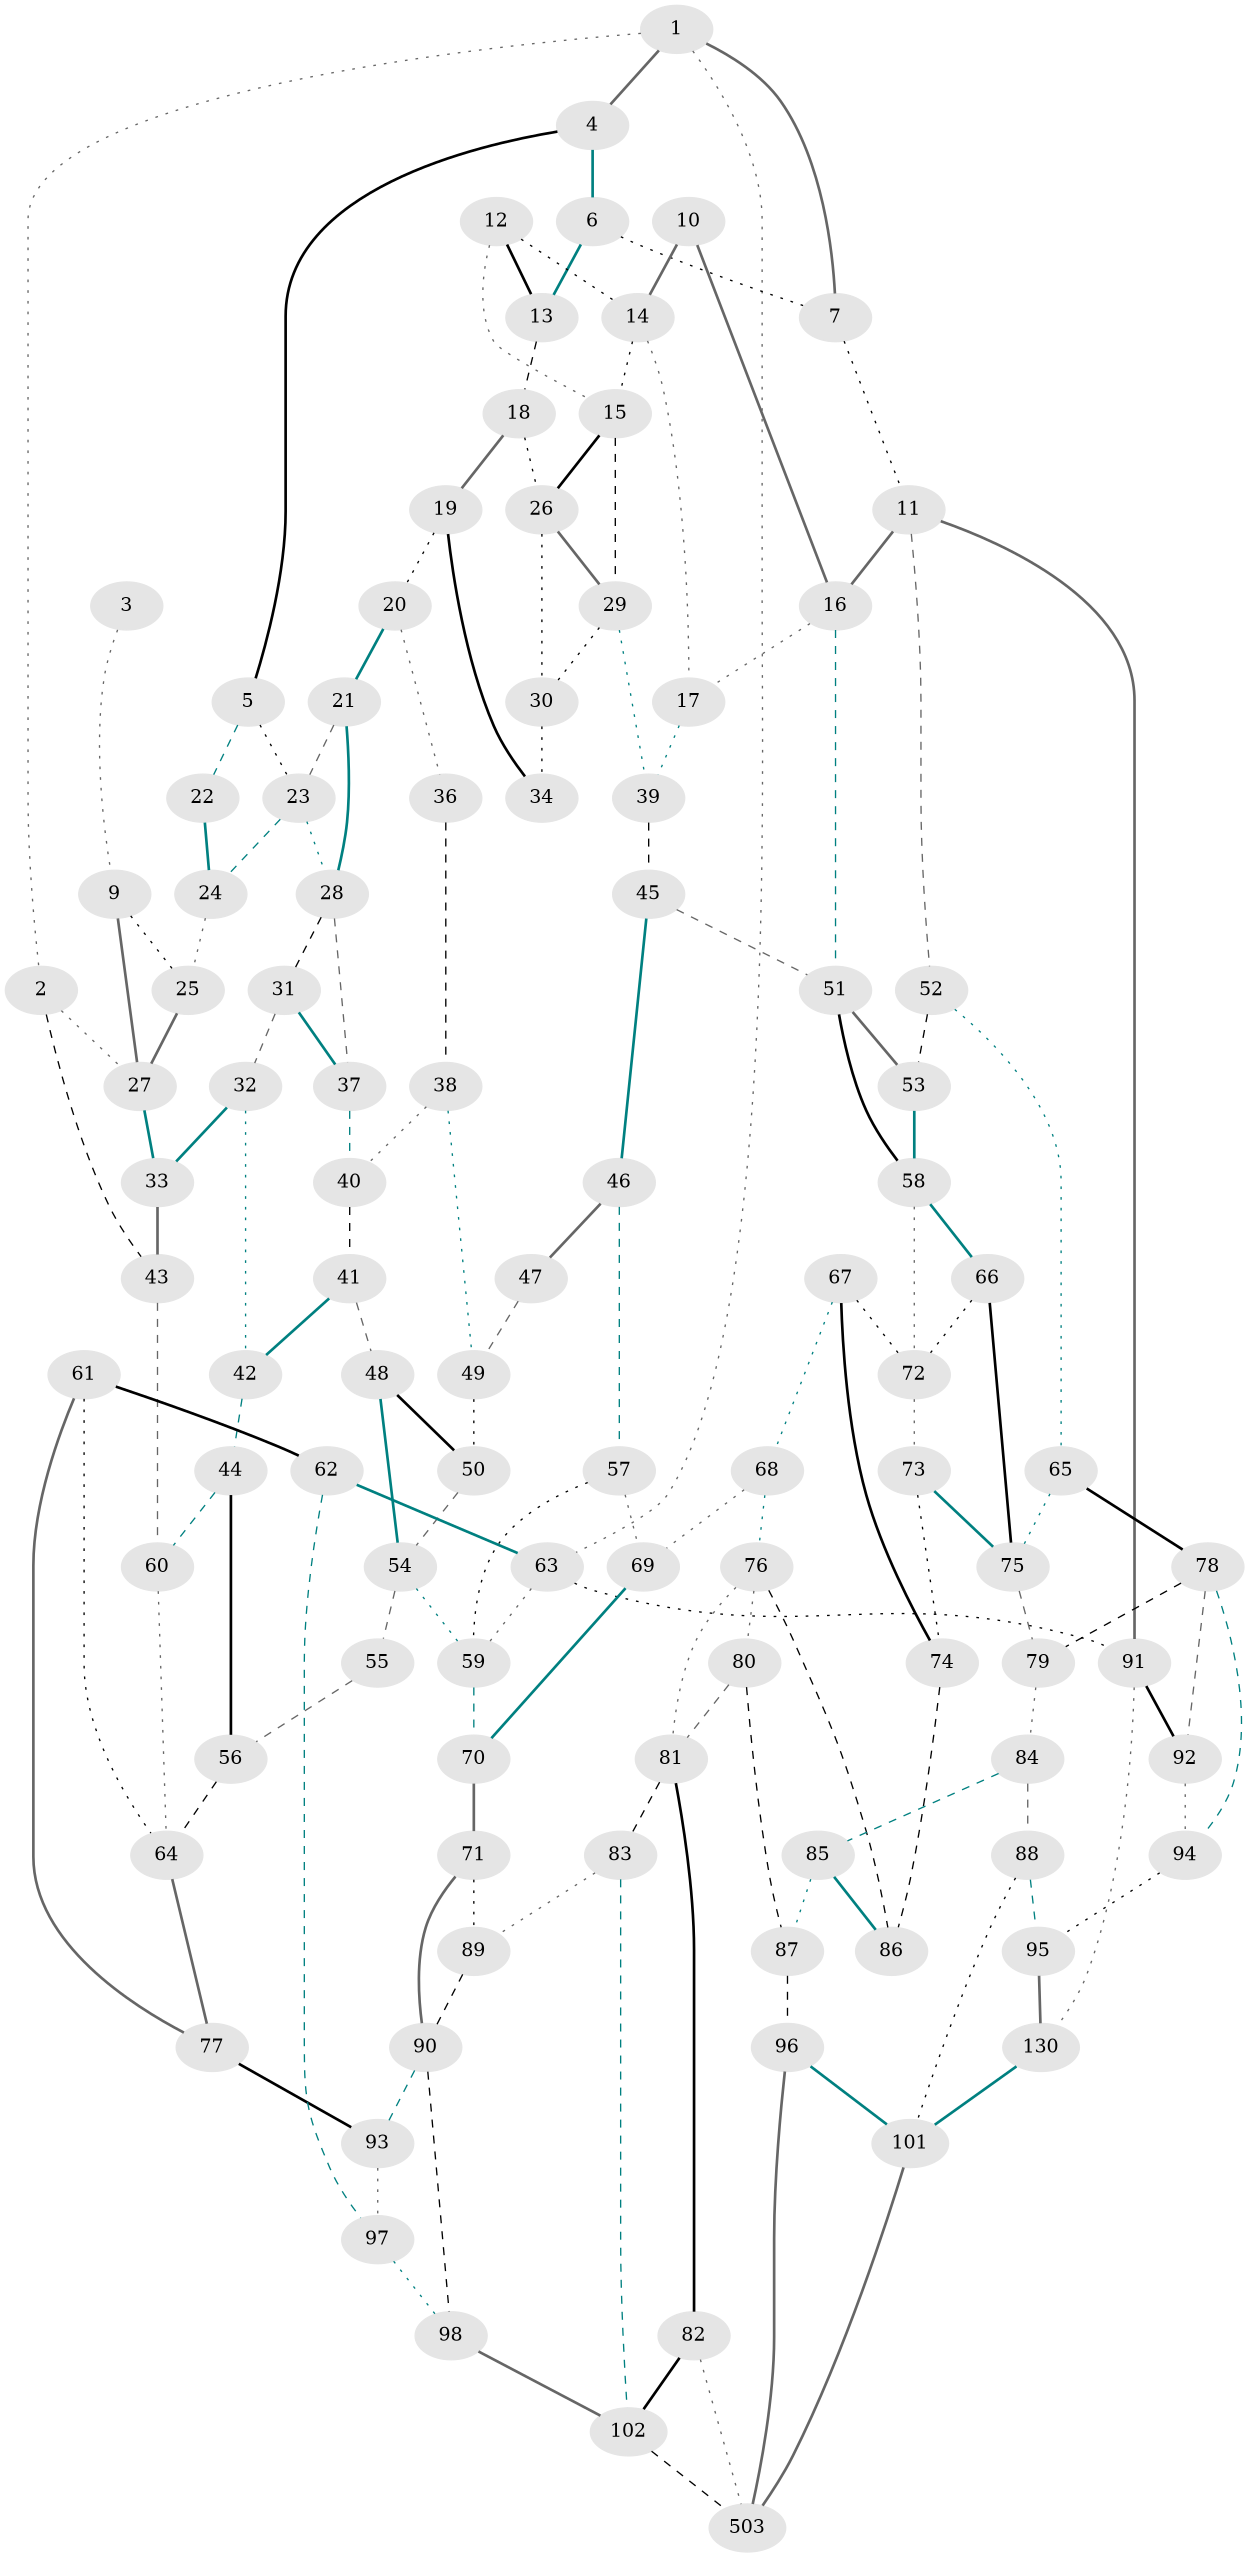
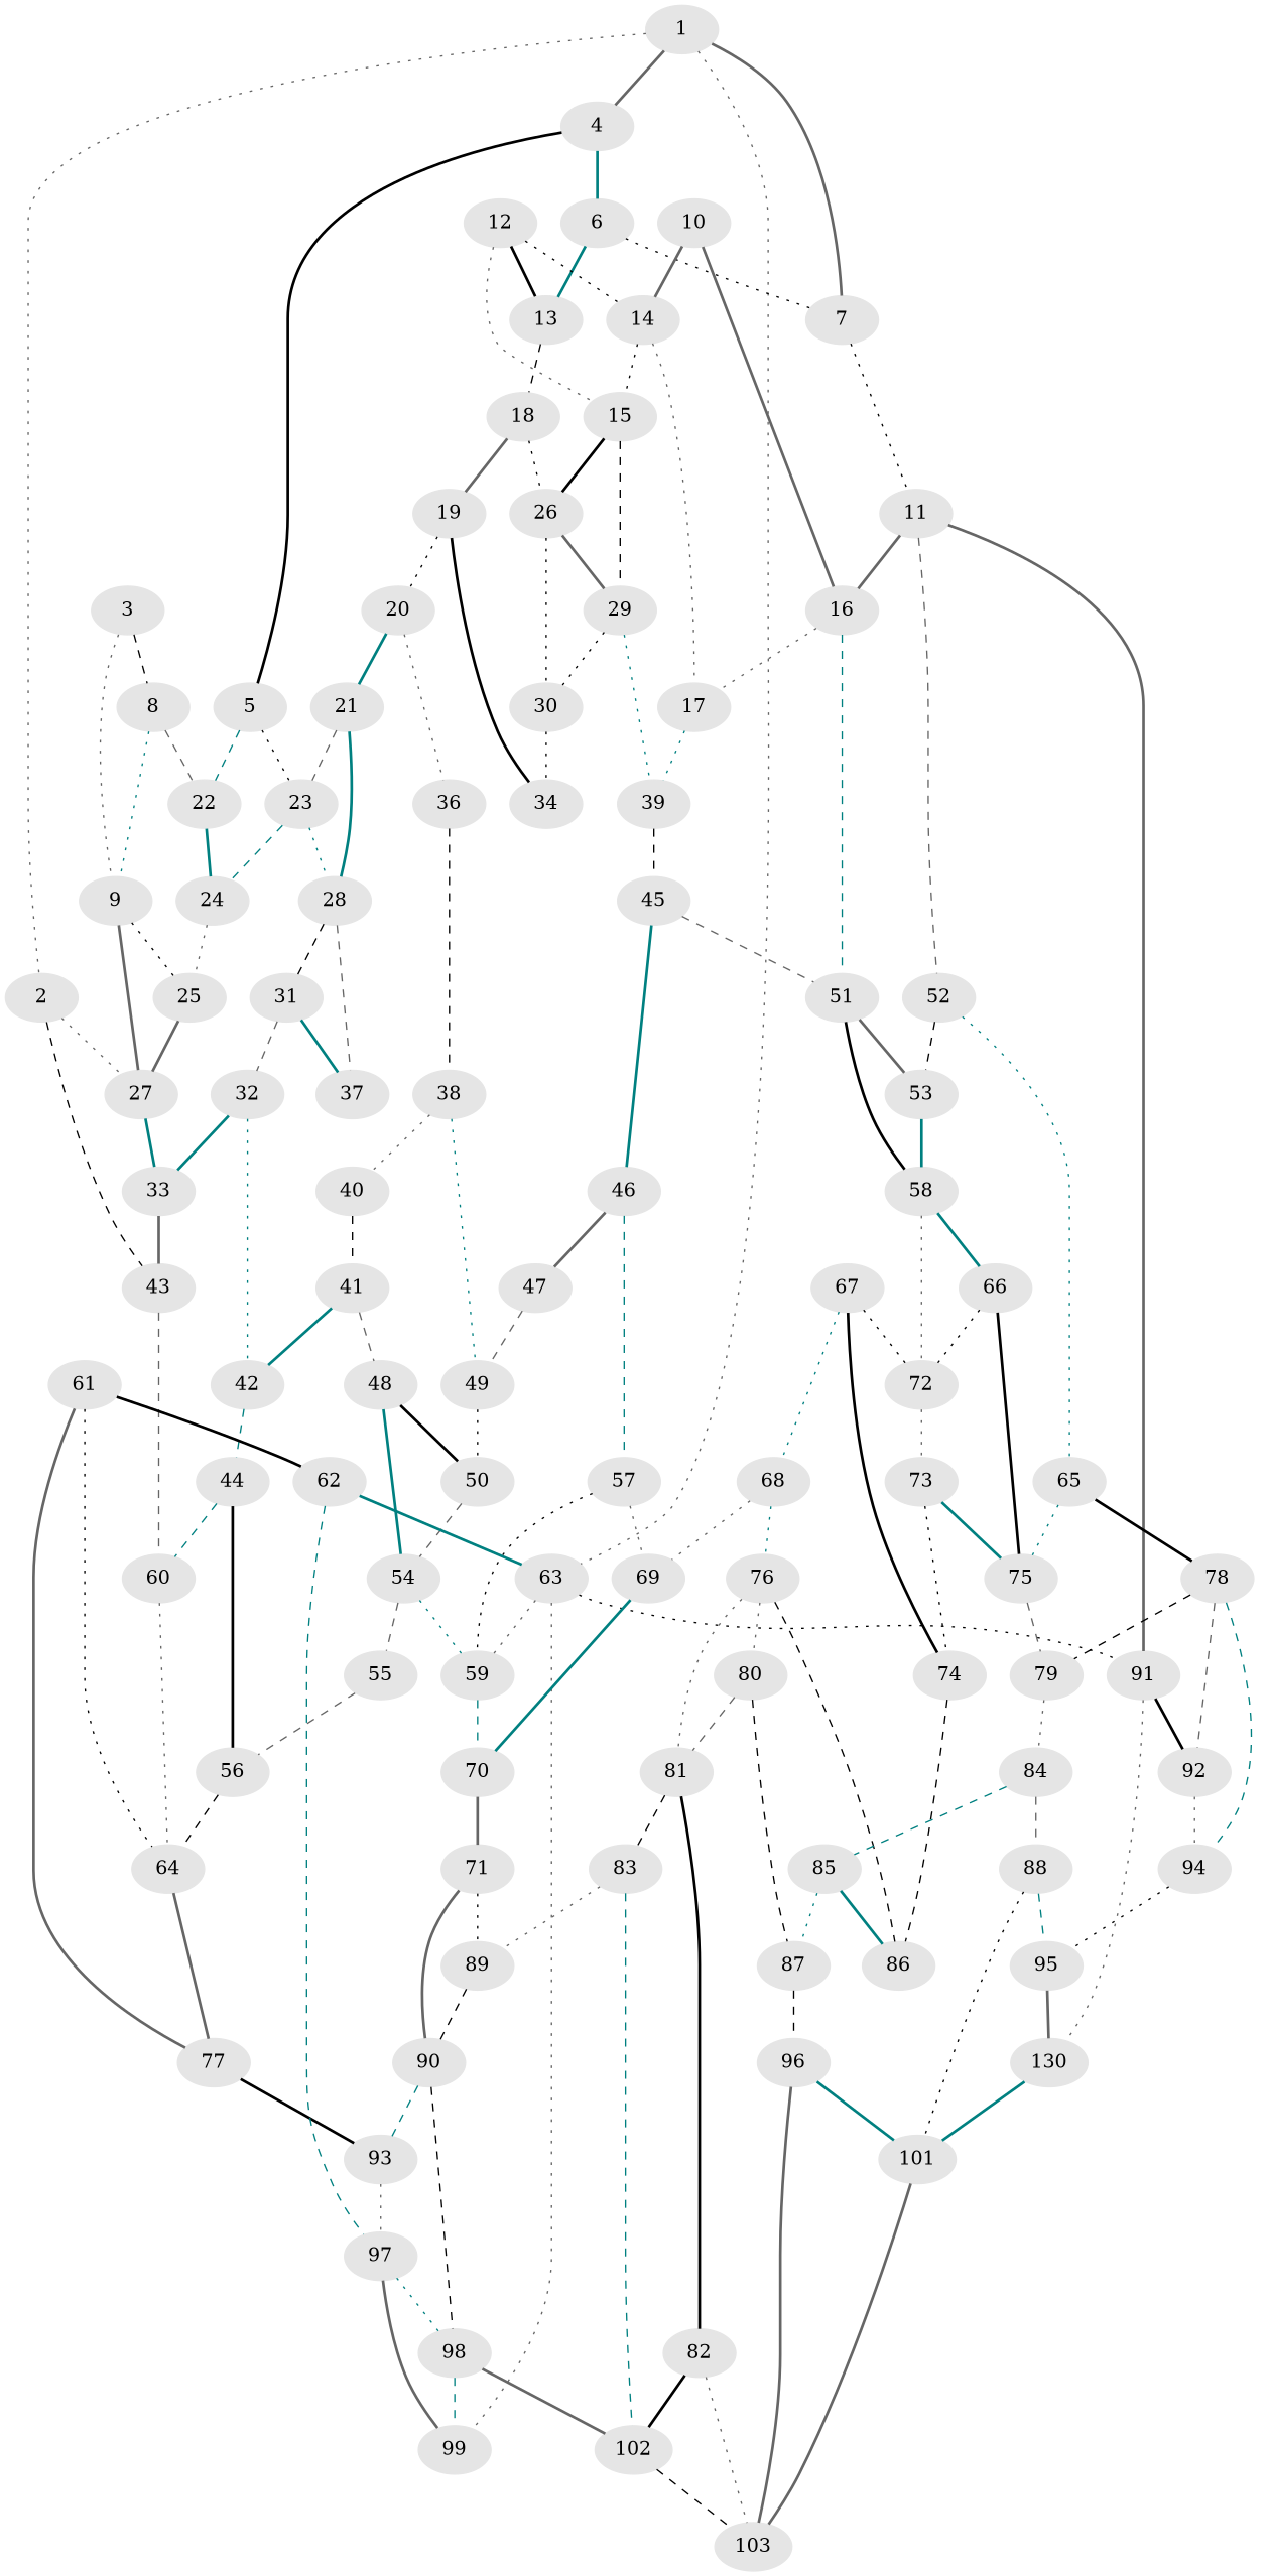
  graph {
    node [color=gray90 style=filled]
    edge [color=gray40 style=dotted weight=1.0]
    1
    2
    4
    7
    63
    27
    43
    5
    6
    11
    91
    59
+   99
    33
    60
    3
+   8
    9
    22
    25
    23
    13
    24
    28
    18
    16
    52
    10
    14
    15
    17
    51
    53
    65
    92
    n36 [label=130]
    12
    26
    29
    19
    39
    30
    58
    45
    20
    34
    21
    36
    38
    31
    37
    32
    40
    42
    44
    47
    49
    41
    50
    46
    48
    54
    56
    64
    57
    69
    55
    66
    72
    75
    78
    70
    77
    73
    71
    61
    62
    97
    93
    98
    79
    94
    67
    68
    74
    76
    86
    80
    81
    89
    90
    84
    87
    82
    83
    95
    85
    88
    96
    102
-   103 [label=503]
+   103
    101
    1 -- 2
    1 -- 4 [style=bold]
    1 -- 7 [style=bold]
    1 -- 63
    2 -- 27
    2 -- 43 [color=black style=dashed]
    4 -- 5 [color=black style=bold]
    4 -- 6 [color=teal style=bold]
    7 -- 11 [color=black]
    63 -- 91 [color=black]
    63 -- 59
+   63 -- 99
    27 -- 33 [color=teal style=bold]
    43 -- 60 [style=dashed weight=2.0]
    5 -- 22 [color=teal style=dashed]
    5 -- 23 [color=black]
    6 -- 7 [color=black]
    6 -- 13 [color=teal style=bold]
    11 -- 91 [style=bold]
    11 -- 16 [style=bold]
    11 -- 52 [style=dashed]
    91 -- 92 [color=black style=bold]
    91 -- n36
    59 -- 70 [color=teal style=dashed]
    33 -- 43 [style=bold]
    60 -- 64
+   3 -- 8 [color=black style=dashed]
    3 -- 9
+   8 -- 9 [color=teal]
+   8 -- 22 [style=dashed weight=2.0]
    9 -- 27 [style=bold]
    9 -- 25 [color=black]
    22 -- 24 [color=teal style=bold]
    25 -- 27 [style=bold]
    23 -- 24 [color=teal style=dashed]
    23 -- 28 [color=teal]
    13 -- 18 [color=black style=dashed]
    24 -- 25
    28 -- 31 [color=black style=dashed]
    28 -- 37 [style=dashed]
    18 -- 26 [color=black]
    18 -- 19 [style=bold]
    16 -- 17
    16 -- 51 [color=teal style=dashed]
    52 -- 53 [color=black style=dashed]
    52 -- 65 [color=teal]
    10 -- 16 [style=bold]
    10 -- 14 [style=bold]
    14 -- 15 [color=black]
    14 -- 17
    15 -- 26 [color=black style=bold]
    15 -- 29 [color=black style=dashed]
    17 -- 39 [color=teal]
    51 -- 53 [style=bold]
    51 -- 58 [color=black style=bold]
    53 -- 58 [color=teal style=bold]
    65 -- 75 [color=teal]
    65 -- 78 [color=black style=bold]
    92 -- 94
    n36 -- 101 [color=teal style=bold]
    12 -- 13 [color=black style=bold]
    12 -- 14 [color=black]
    12 -- 15
    26 -- 29 [style=bold]
    26 -- 30 [color=black]
    29 -- 39 [color=teal]
    29 -- 30 [color=black]
    19 -- 20 [color=black]
    19 -- 34 [color=black style=bold]
    39 -- 45 [color=black style=dashed]
    30 -- 34 [color=black weight=2.0]
    58 -- 66 [color=teal style=bold]
    58 -- 72
    45 -- 51 [style=dashed]
    45 -- 46 [color=teal style=bold]
    20 -- 21 [color=teal style=bold]
    20 -- 36
    21 -- 23 [style=dashed]
    21 -- 28 [color=teal style=bold]
    36 -- 38 [color=black style=dashed]
    38 -- 40
    38 -- 49 [color=teal]
    31 -- 37 [color=teal style=bold]
    31 -- 32 [style=dashed]
-   37 -- 40 [color=teal style=dashed weight=2.0]
    32 -- 33 [color=teal style=bold]
    32 -- 42 [color=teal]
    40 -- 41 [color=black style=dashed]
    42 -- 44 [color=teal style=dashed]
    44 -- 60 [color=teal style=dashed]
    44 -- 56 [color=black style=bold]
    47 -- 49 [style=dashed]
    49 -- 50 [color=black weight=2.0]
    41 -- 42 [color=teal style=bold]
    41 -- 48 [style=dashed]
    50 -- 54 [style=dashed]
    46 -- 47 [style=bold]
    46 -- 57 [color=teal style=dashed]
    48 -- 50 [color=black style=bold]
    48 -- 54 [color=teal style=bold]
    54 -- 59 [color=teal]
    54 -- 55 [style=dashed]
    56 -- 64 [color=black style=dashed]
    64 -- 77 [style=bold]
    57 -- 59 [color=black]
    57 -- 69
    69 -- 70 [color=teal style=bold]
    55 -- 56 [style=dashed]
    66 -- 72 [color=black]
    66 -- 75 [color=black style=bold]
    72 -- 73
    75 -- 79 [style=dashed]
    78 -- 92 [style=dashed]
    78 -- 79 [color=black style=dashed]
    78 -- 94 [color=teal style=dashed]
    70 -- 71 [style=bold]
    77 -- 93 [color=black style=bold weight=2.0]
    73 -- 75 [color=teal style=bold]
    73 -- 74 [color=black]
    71 -- 89 [color=black]
    71 -- 90 [style=bold]
    61 -- 64 [color=black]
    61 -- 77 [style=bold]
    61 -- 62 [color=black style=bold]
    62 -- 63 [color=teal style=bold]
    62 -- 97 [color=teal style=dashed]
+   97 -- 99 [style=bold]
    97 -- 98 [color=teal]
    93 -- 97
+   98 -- 99 [color=teal style=dashed]
    98 -- 102 [style=bold]
    79 -- 84
    94 -- 95 [color=black weight=2.0]
    67 -- 72 [color=black]
    67 -- 68 [color=teal]
    67 -- 74 [color=black style=bold]
    68 -- 69
    68 -- 76 [color=teal]
    74 -- 86 [color=black style=dashed weight=2.0]
    76 -- 86 [color=black style=dashed]
    76 -- 80
    76 -- 81
    80 -- 81 [style=dashed]
    80 -- 87 [color=black style=dashed]
    81 -- 82 [color=black style=bold]
    81 -- 83 [color=black style=dashed]
    89 -- 90 [color=black style=dashed]
    90 -- 93 [color=teal style=dashed]
    90 -- 98 [color=black style=dashed]
    84 -- 85 [color=teal style=dashed]
    84 -- 88 [style=dashed]
    87 -- 96 [color=black style=dashed]
    82 -- 102 [color=black style=bold]
    82 -- 103
    83 -- 89 [weight=2.0]
    83 -- 102 [color=teal style=dashed]
    95 -- n36 [style=bold]
    85 -- 86 [color=teal style=bold]
    85 -- 87 [color=teal]
    88 -- 95 [color=teal style=dashed]
    88 -- 101 [color=black]
    96 -- 103 [style=bold]
    96 -- 101 [color=teal style=bold]
    102 -- 103 [color=black style=dashed]
    101 -- 103 [style=bold]
  }
